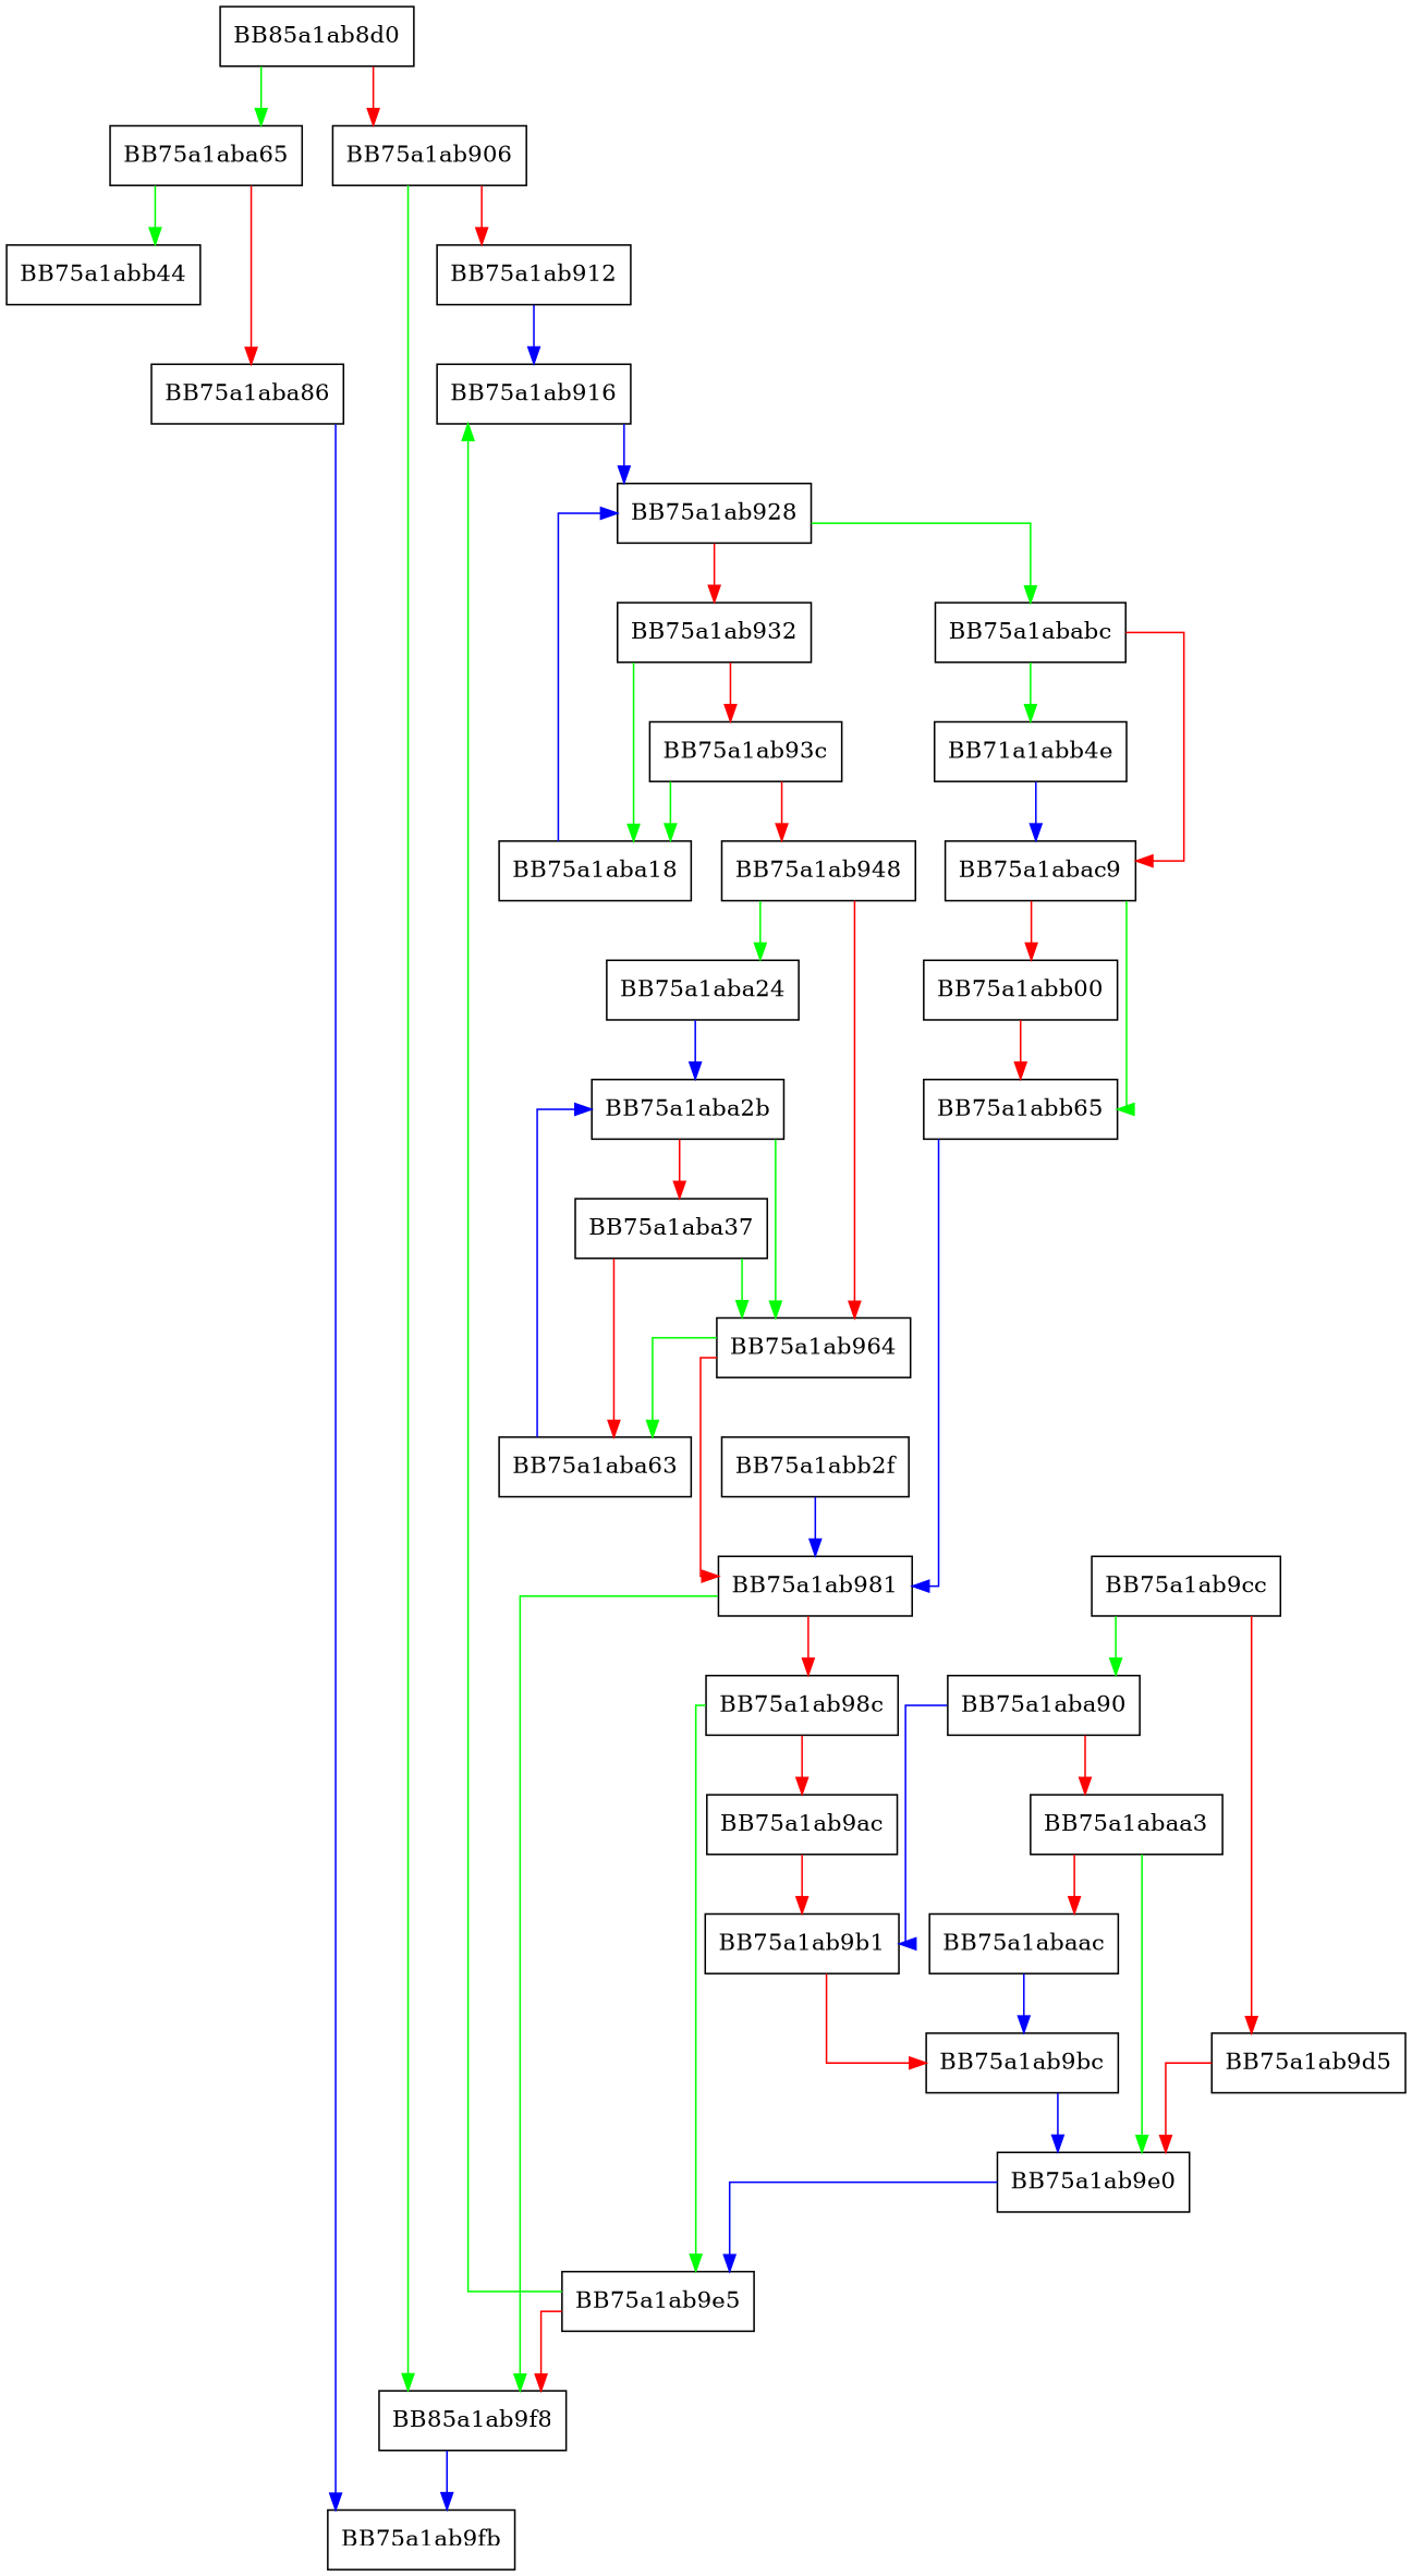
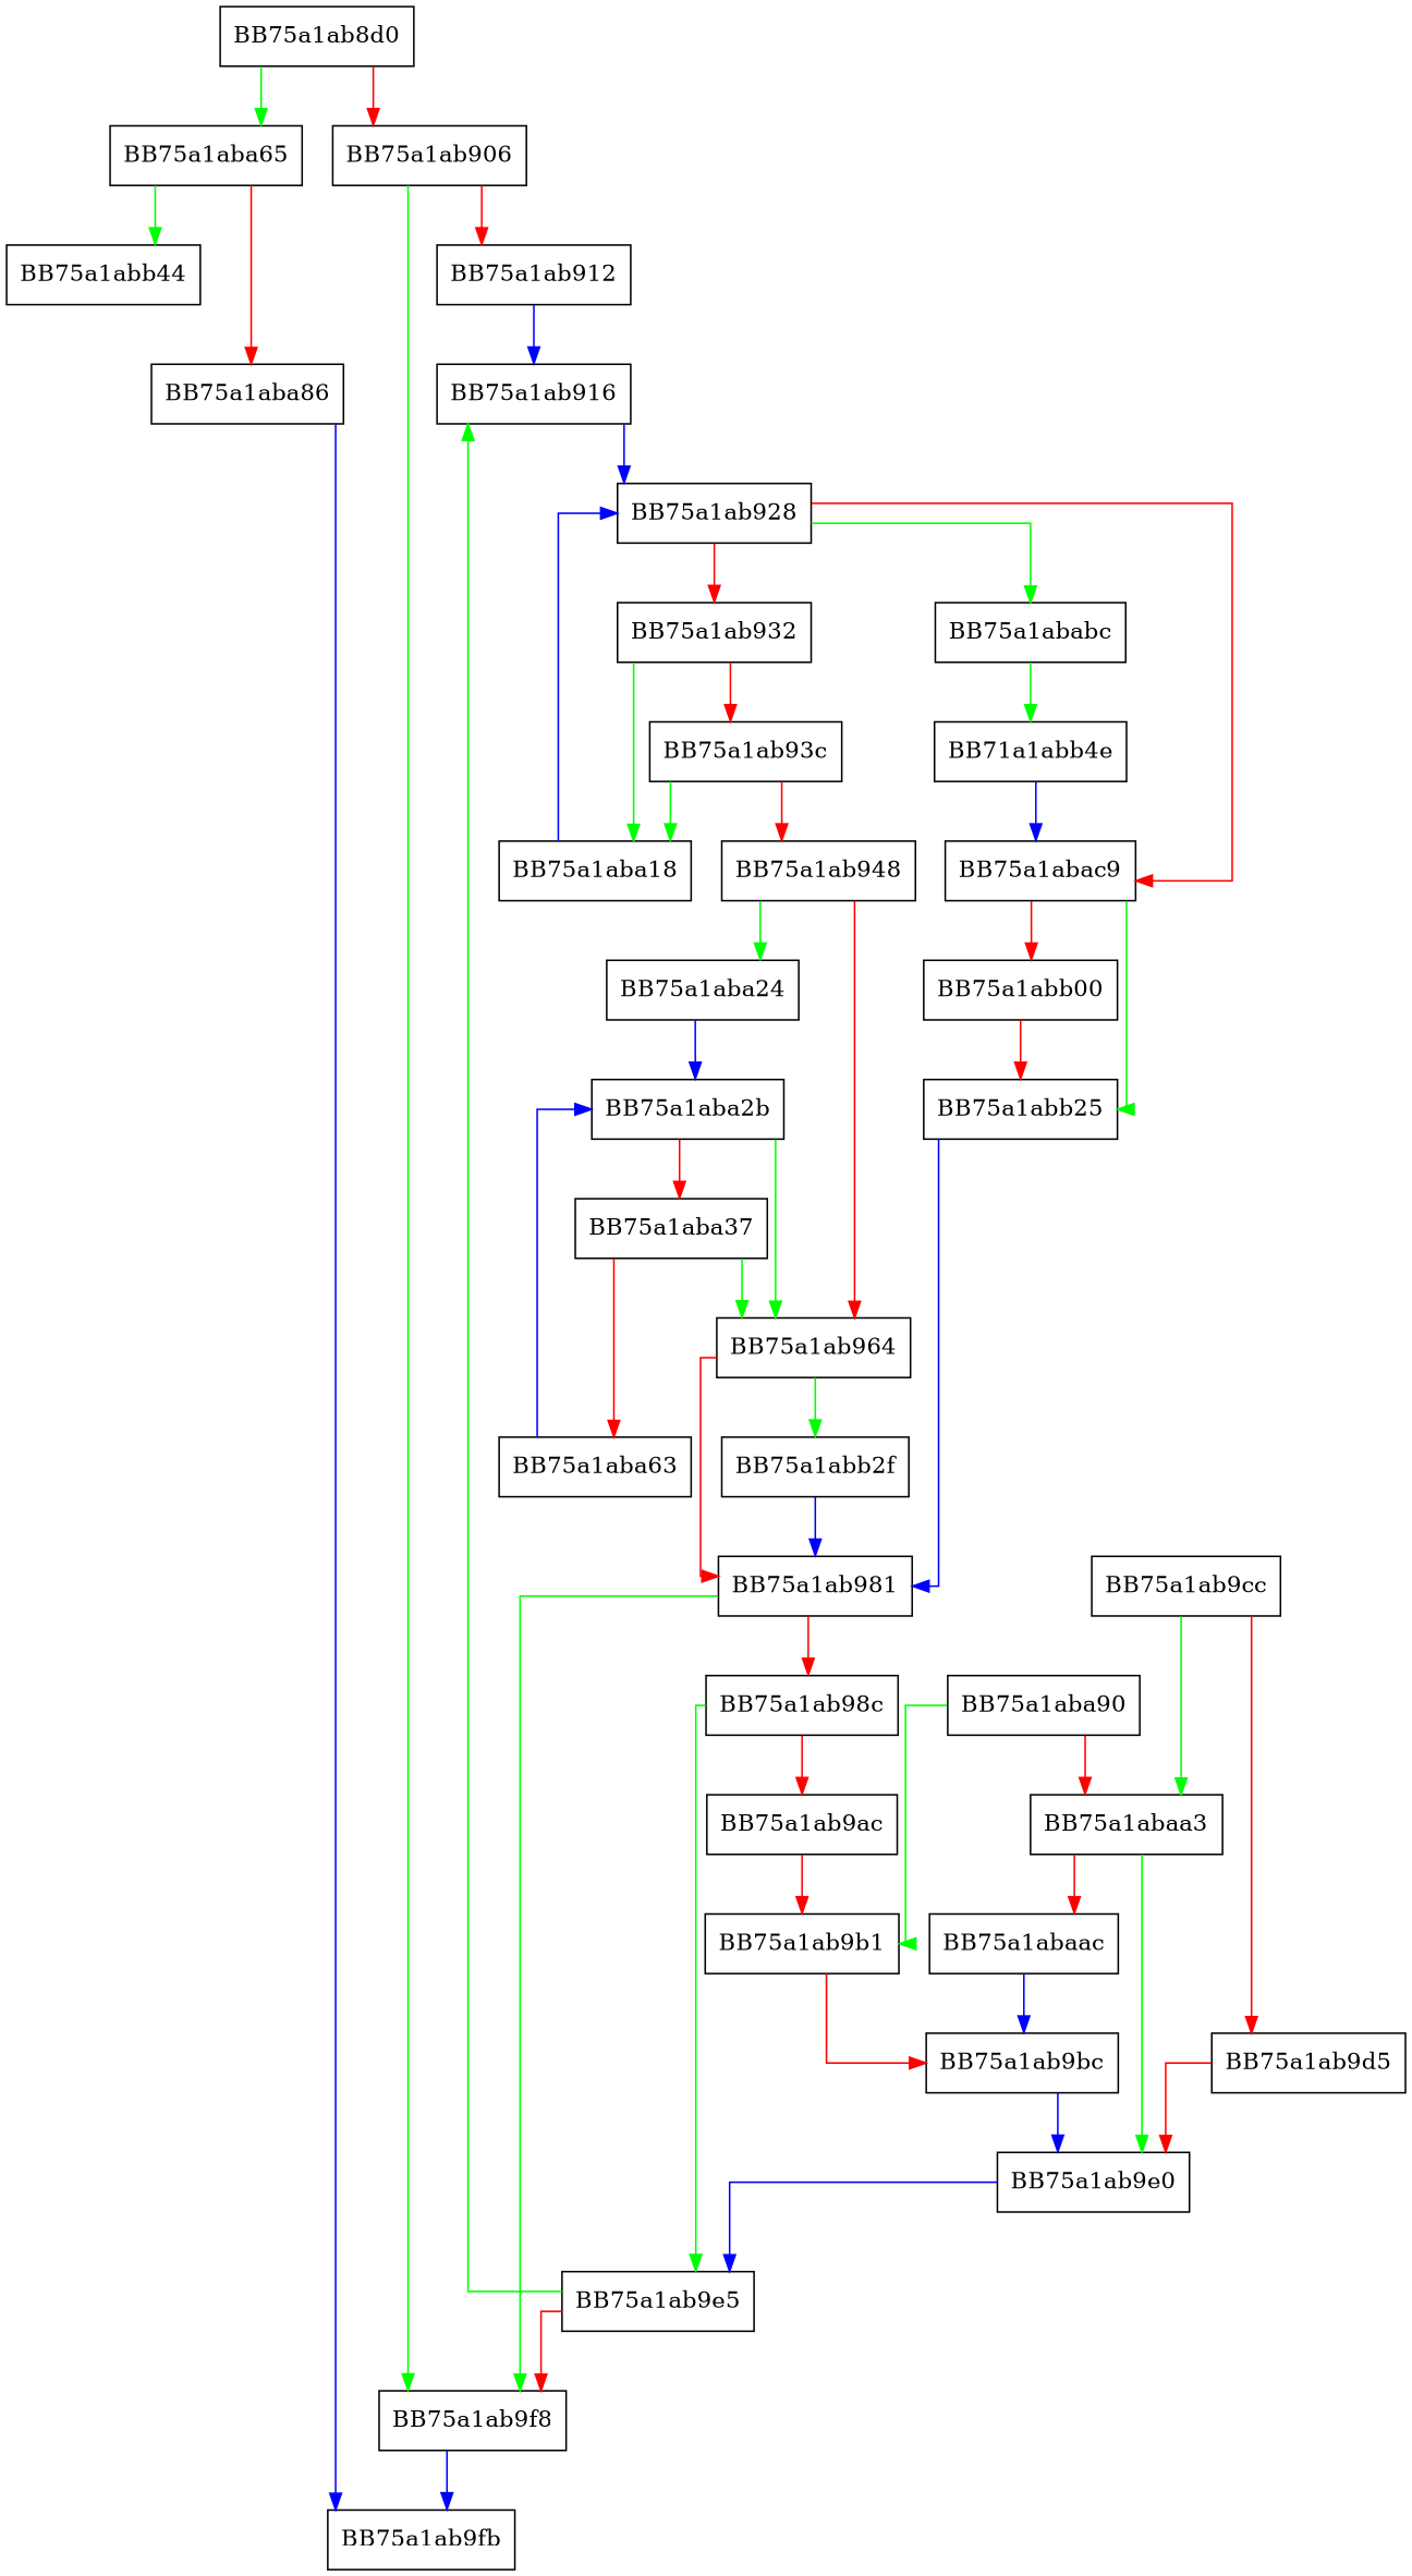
  digraph {
    splines=ortho
    node [shape=box]
    edge [color=red]
-   BB75a1ab8d0 [label=BB85a1ab8d0]
+   BB75a1ab8d0
    BB75a1aba65
    BB75a1ab906
    BB75a1abb44
    BB75a1aba86
-   BB75a1ab9f8 [label=BB85a1ab9f8]
+   BB75a1ab9f8
    BB75a1ab912
    BB75a1ab9fb
    BB75a1ab916
    BB75a1ab928
    BB75a1ababc
    BB75a1ab932
    n13 [label=BB71a1abb4e]
    BB75a1abac9
    BB75a1aba18
    BB75a1ab93c
-   BB75a1abb25 [label=BB75a1abb65]
+   BB75a1abb25
    BB75a1abb00
    BB75a1ab948
    BB75a1aba24
    BB75a1ab964
    BB75a1aba2b
    BB75a1abb2f
    BB75a1ab981
    BB75a1aba37
    BB75a1ab98c
    BB75a1ab9e5
    BB75a1ab9ac
    BB75a1ab9b1
    BB75a1ab9bc
    BB75a1aba90
    BB75a1abaa3
    BB75a1ab9cc
    BB75a1ab9d5
    BB75a1ab9e0
    BB75a1abaac
    BB75a1aba63
    BB75a1ab8d0 -> BB75a1aba65 [color=green]
    BB75a1ab8d0 -> BB75a1ab906
    BB75a1aba65 -> BB75a1abb44 [color=green]
    BB75a1aba65 -> BB75a1aba86
    BB75a1ab906 -> BB75a1ab9f8 [color=green]
    BB75a1ab906 -> BB75a1ab912
    BB75a1aba86 -> BB75a1ab9fb [color=blue]
    BB75a1ab9f8 -> BB75a1ab9fb [color=blue]
    BB75a1ab912 -> BB75a1ab916 [color=blue]
    BB75a1ab916 -> BB75a1ab928 [color=blue]
    BB75a1ab928 -> BB75a1ababc [color=green]
    BB75a1ab928 -> BB75a1ab932
    BB75a1ababc -> n13 [color=green]
-   BB75a1ababc -> BB75a1abac9
+   BB75a1ab928 -> BB75a1abac9
    BB75a1ab932 -> BB75a1aba18 [color=green]
    BB75a1ab932 -> BB75a1ab93c
    n13 -> BB75a1abac9 [color=blue]
    BB75a1abac9 -> BB75a1abb25 [color=green]
    BB75a1abac9 -> BB75a1abb00
    BB75a1aba18 -> BB75a1ab928 [color=blue]
    BB75a1ab93c -> BB75a1aba18 [color=green]
    BB75a1ab93c -> BB75a1ab948
    BB75a1abb25 -> BB75a1ab981 [color=blue]
    BB75a1abb00 -> BB75a1abb25
    BB75a1ab948 -> BB75a1aba24 [color=green]
    BB75a1ab948 -> BB75a1ab964
    BB75a1aba24 -> BB75a1aba2b [color=blue]
-   BB75a1ab964 -> BB75a1aba63 [color=green]
+   BB75a1ab964 -> BB75a1abb2f [color=green]
    BB75a1ab964 -> BB75a1ab981
    BB75a1aba2b -> BB75a1ab964 [color=green]
    BB75a1aba2b -> BB75a1aba37
    BB75a1abb2f -> BB75a1ab981 [color=blue]
    BB75a1ab981 -> BB75a1ab9f8 [color=green]
    BB75a1ab981 -> BB75a1ab98c
    BB75a1aba37 -> BB75a1ab964 [color=green]
    BB75a1aba37 -> BB75a1aba63
    BB75a1ab98c -> BB75a1ab9e5 [color=green]
    BB75a1ab98c -> BB75a1ab9ac
    BB75a1ab9e5 -> BB75a1ab9f8
    BB75a1ab9e5 -> BB75a1ab916 [color=green]
    BB75a1ab9ac -> BB75a1ab9b1
    BB75a1ab9b1 -> BB75a1ab9bc
    BB75a1ab9bc -> BB75a1ab9e0 [color=blue]
-   BB75a1aba90 -> BB75a1ab9b1 [color=blue]
+   BB75a1aba90 -> BB75a1ab9b1 [color=green]
    BB75a1aba90 -> BB75a1abaa3
    BB75a1abaa3 -> BB75a1ab9e0 [color=green]
    BB75a1abaa3 -> BB75a1abaac
-   BB75a1ab9cc -> BB75a1aba90 [color=green]
+   BB75a1ab9cc -> BB75a1abaa3 [color=green]
    BB75a1ab9cc -> BB75a1ab9d5
    BB75a1ab9d5 -> BB75a1ab9e0
    BB75a1ab9e0 -> BB75a1ab9e5 [color=blue]
    BB75a1abaac -> BB75a1ab9bc [color=blue]
    BB75a1aba63 -> BB75a1aba2b [color=blue]
  }
